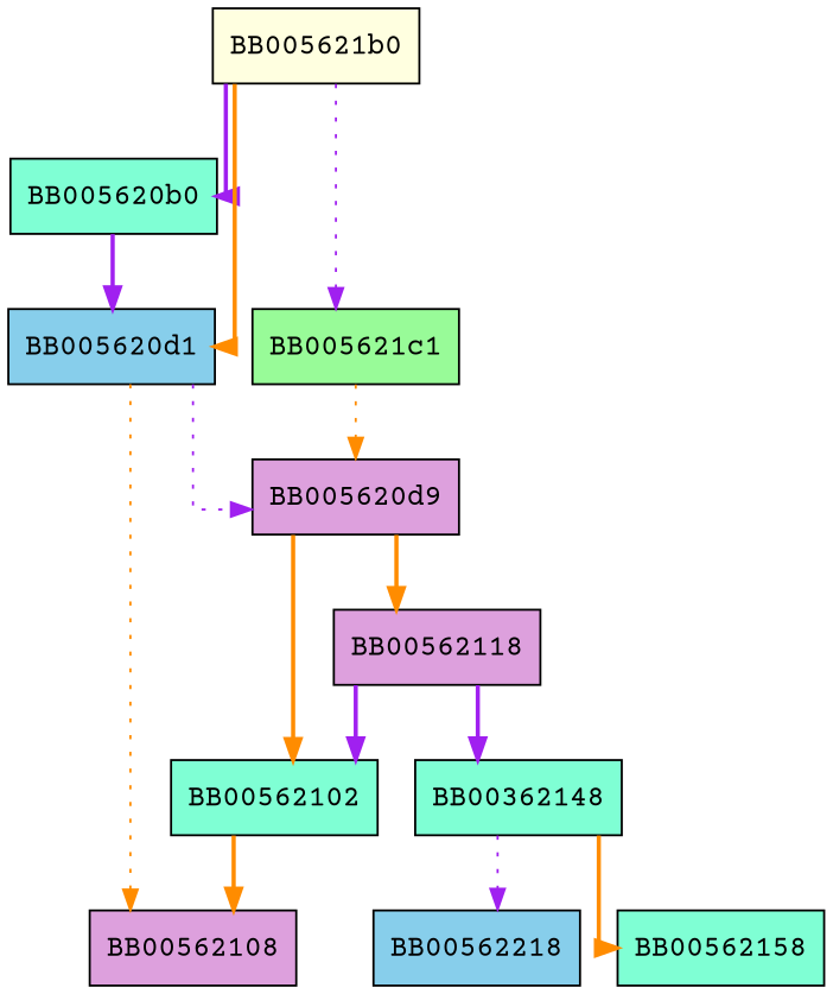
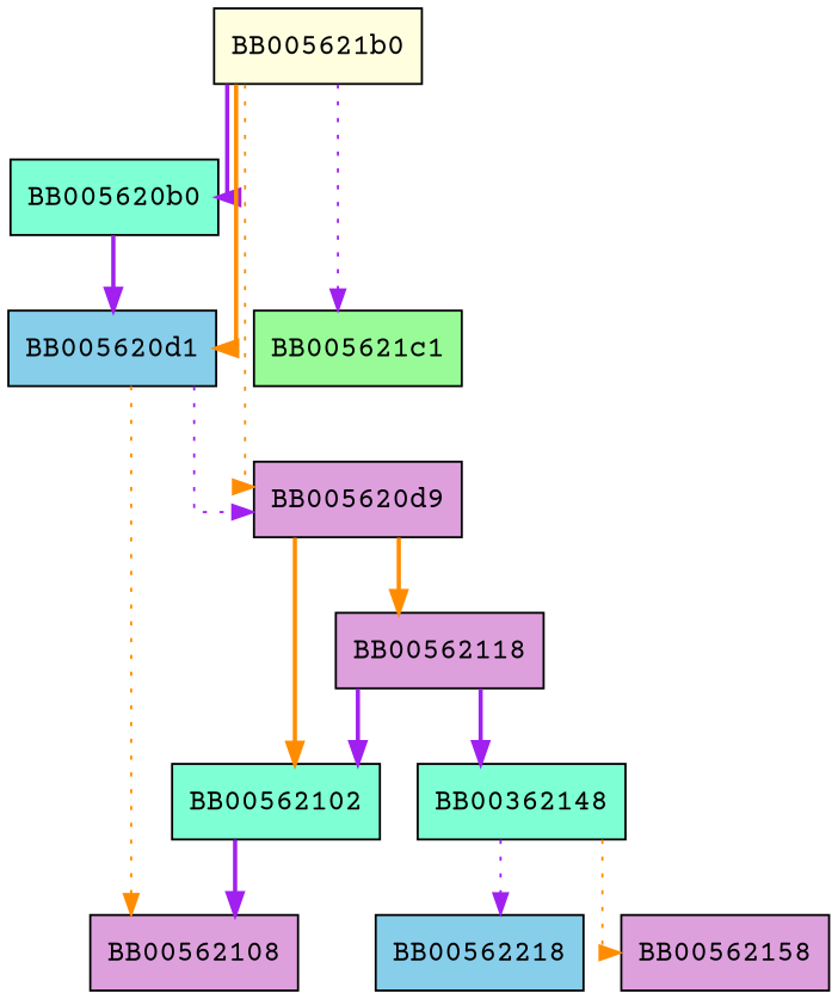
  digraph {
    fontname="Courier Prime"
    splines=ortho
    node [fillcolor=plum fontname="Courier Prime" shape=box style=filled]
    edge [color=purple fontname="Courier Prime" style=bold]
    BB005620b0 [fillcolor=aquamarine]
    BB005620d1 [fillcolor=skyblue]
    BB005621b0 [fillcolor=lightyellow]
    BB005621c1 [fillcolor=palegreen]
    BB00562108
    BB005620d9
    BB00562118
    BB00562102 [fillcolor=aquamarine]
    n9 [fillcolor=aquamarine label=BB00362148]
    BB00562218 [fillcolor=skyblue]
-   BB00562158 [fillcolor=aquamarine]
+   BB00562158
    BB005620b0 -> BB005620d1
    BB005620d1 -> BB00562108 [color=darkorange style=dotted]
    BB005620d1 -> BB005620d9 [style=dotted]
    BB005621b0 -> BB005620b0
    BB005621b0 -> BB005620d1 [color=darkorange]
    BB005621b0 -> BB005621c1 [style=dotted]
-   BB005621c1 -> BB005620d9 [color=darkorange style=dotted]
+   BB005621b0 -> BB005620d9 [color=darkorange style=dotted]
    BB005620d9 -> BB00562118 [color=darkorange]
    BB005620d9 -> BB00562102 [color=darkorange]
    BB00562118 -> BB00562102
    BB00562118 -> n9
-   BB00562102 -> BB00562108 [color=darkorange]
+   BB00562102 -> BB00562108
    n9 -> BB00562218 [style=dotted]
-   n9 -> BB00562158 [color=darkorange]
+   n9 -> BB00562158 [color=darkorange style=dotted]
  }
